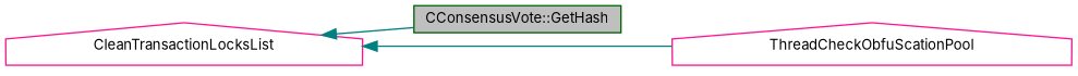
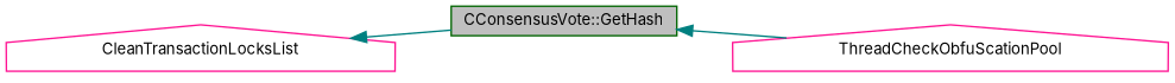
  digraph {
    fontname=Inter
    rankdir=LR
    node [color=deeppink fillcolor=white fontname=Inter fontsize=10 shape=house style=filled]
    edge [color=teal dir=back fontname=Inter fontsize=10 labelfontname=Helvetica labelfontsize=10 style=solid]
    n1 [color=darkgreen fillcolor=grey75 fontcolor=black height=0.2 label="CConsensusVote::GetHash" shape=box width=0.4]
    n2 [height=0.2 label=CleanTransactionLocksList width=0.4]
    n3 [height=0.2 label=ThreadCheckObfuScationPool width=0.4]
    n2 -> n1
-   n2 -> n3
+   n1 -> n3
  }
